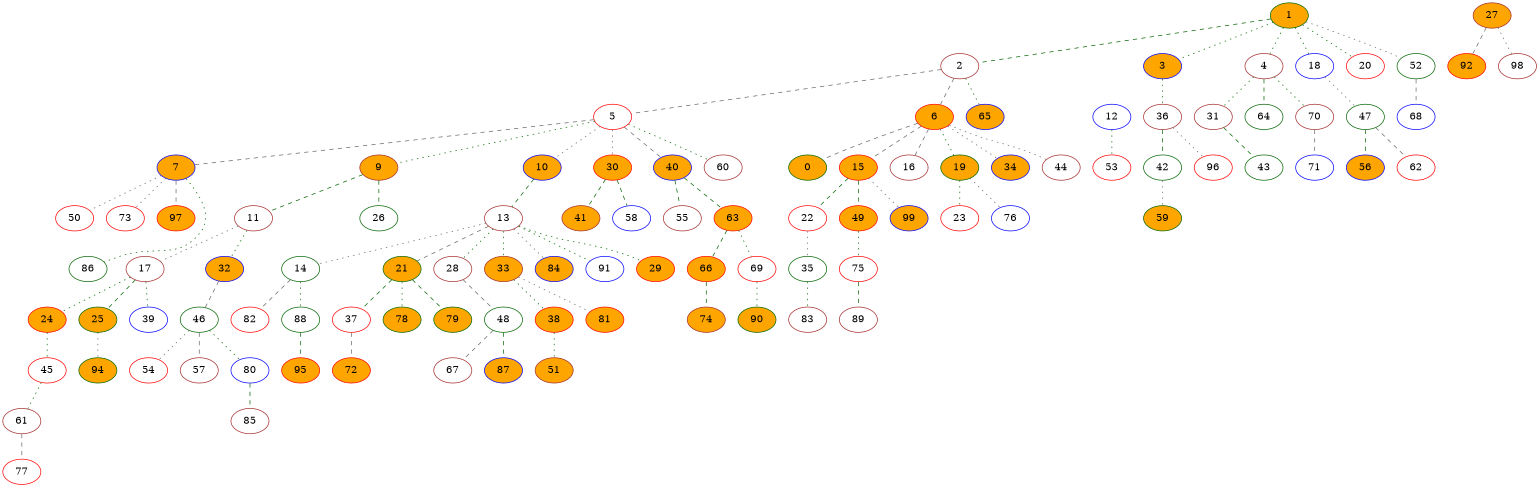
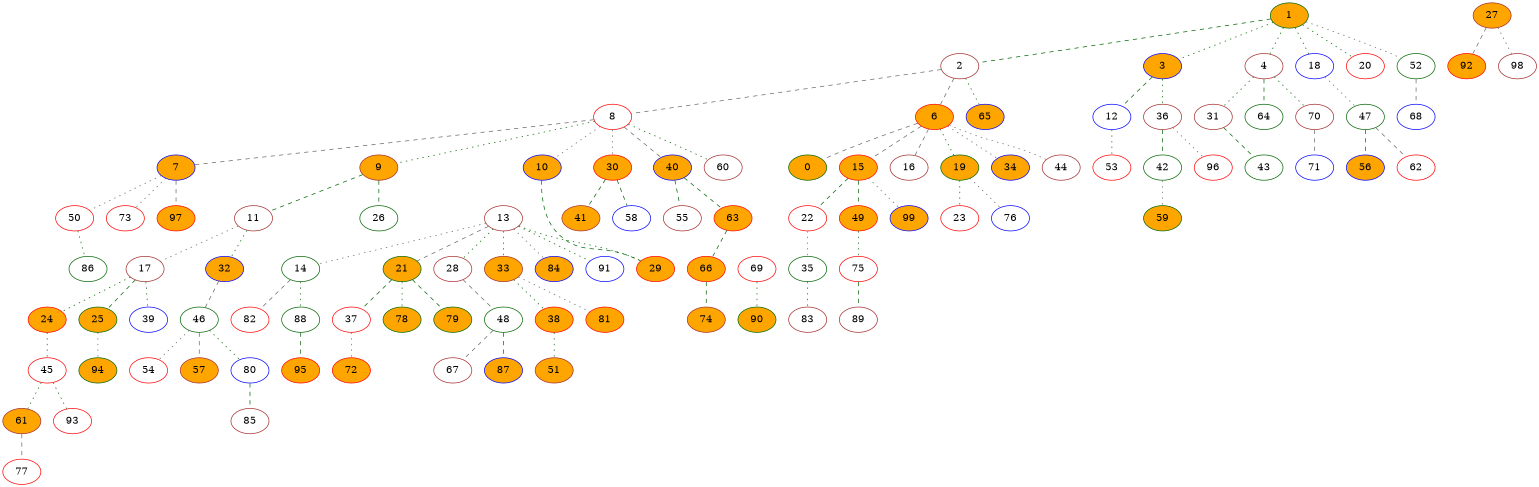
  graph {
    node [color=red fillcolor=white style=filled]
    edge [color=darkgreen style=dotted]
    1 [color=darkgreen fillcolor=orange]
    2 [color=brown]
    3 [color=blue fillcolor=orange]
    4 [color=brown]
    18 [color=blue]
    20
    52 [color=darkgreen]
-   5
+   5 [label=8]
    6 [fillcolor=orange]
    65 [color=blue fillcolor=orange]
    12 [color=blue]
    36 [color=brown]
    31 [color=brown]
    64 [color=darkgreen]
    70 [color=brown]
    47 [color=darkgreen]
    68 [color=blue]
    7 [color=blue fillcolor=orange]
    9 [color=brown fillcolor=orange]
    10 [color=blue fillcolor=orange]
    30 [fillcolor=orange]
    40 [color=blue fillcolor=orange]
    60 [color=brown]
    n24 [color=darkgreen fillcolor=orange label=0]
    15 [fillcolor=orange]
    16 [color=brown]
    19 [color=darkgreen fillcolor=orange]
    34 [color=blue fillcolor=orange]
    44 [color=brown]
    53
    27 [color=brown fillcolor=orange]
    92 [fillcolor=orange]
    98 [color=brown]
    42 [color=darkgreen]
    96
    43 [color=darkgreen]
    71 [color=blue]
    50
    73
    97 [fillcolor=orange]
    11 [color=brown]
    26 [color=darkgreen]
    13 [color=brown]
    41 [color=brown fillcolor=orange]
    58 [color=blue]
    55 [color=brown]
    63 [fillcolor=orange]
    22
    49 [fillcolor=orange]
    99 [color=blue fillcolor=orange]
    23
    76 [color=blue]
    86 [color=darkgreen]
    17 [color=brown]
    32 [color=blue fillcolor=orange]
    14 [color=darkgreen]
    21 [color=darkgreen fillcolor=orange]
    28 [color=brown]
    29 [fillcolor=orange]
    33 [color=brown fillcolor=orange]
    84 [color=blue fillcolor=orange]
    91 [color=blue]
    24 [fillcolor=orange]
    25 [color=darkgreen fillcolor=orange]
    39 [color=blue]
    46 [color=darkgreen]
    82
    88 [color=darkgreen]
    37
    78 [color=darkgreen fillcolor=orange]
    79 [color=darkgreen fillcolor=orange]
    48 [color=darkgreen]
    38 [fillcolor=orange]
    81 [fillcolor=orange]
    95 [fillcolor=orange]
    35 [color=darkgreen]
    75
    45
    94 [color=darkgreen fillcolor=orange]
    56 [color=blue fillcolor=orange]
    62
    72 [fillcolor=orange]
    83 [color=brown]
-   61 [color=brown]
+   61 [color=brown fillcolor=orange]
+   93
    67 [color=brown]
    87 [color=blue fillcolor=orange]
    54
-   57 [color=brown]
+   57 [color=brown fillcolor=orange]
    80 [color=blue]
    51 [color=brown fillcolor=orange]
    59 [color=darkgreen fillcolor=orange]
    66 [fillcolor=orange]
    69
    77
    85 [color=brown]
    89 [color=brown]
    74 [color=brown fillcolor=orange]
    90 [color=darkgreen fillcolor=orange]
    1 -- 2 [style=dashed]
    1 -- 3
    1 -- 4
    1 -- 18
    1 -- 20
    1 -- 52 [color=gray40]
    2 -- 5 [color=gray40 style=dashed]
    2 -- 6 [color=gray40 style=dashed]
    2 -- 65
+   3 -- 12 [style=dashed]
    3 -- 36
    4 -- 31
    4 -- 64 [style=dashed]
    4 -- 70
    18 -- 47 [color=gray40]
    52 -- 68 [color=gray40 style=dashed]
    5 -- 7 [color=gray40 style=dashed]
    5 -- 9
    5 -- 10 [color=gray40]
    5 -- 30 [color=gray40]
    5 -- 40 [color=gray40 style=dashed]
    5 -- 60
    6 -- n24 [color=gray40 style=dashed]
    6 -- 15 [color=gray40 style=dashed]
    6 -- 16 [color=gray40 style=dashed]
    6 -- 19
    6 -- 34 [color=gray40]
    6 -- 44 [color=gray40]
    12 -- 53
    36 -- 42 [style=dashed]
    36 -- 96 [color=gray40]
    31 -- 43 [style=dashed]
    70 -- 71 [color=gray40 style=dashed]
    47 -- 56 [style=dashed]
    47 -- 62 [color=gray40 style=dashed]
    7 -- 50 [color=gray40]
    7 -- 73 [color=gray40]
    7 -- 97 [color=gray40 style=dashed]
    9 -- 11 [style=dashed]
    9 -- 26 [style=dashed]
-   10 -- 13 [style=dashed]
+   10 -- 29 [style=dashed]
    30 -- 41 [style=dashed]
    30 -- 58 [style=dashed]
    40 -- 55 [style=dashed]
    40 -- 63 [style=dashed]
    15 -- 22 [style=dashed]
    15 -- 49 [style=dashed]
    15 -- 99 [color=gray40]
    19 -- 23
    19 -- 76 [color=gray40]
    27 -- 92 [color=gray40 style=dashed]
    27 -- 98 [color=gray40]
    42 -- 59 [color=gray40]
-   7 -- 86
+   50 -- 86
    11 -- 17 [color=gray40]
    11 -- 32
    13 -- 14 [color=gray40]
    13 -- 21 [color=gray40 style=dashed]
    13 -- 28
    13 -- 29
    13 -- 33
    13 -- 84 [color=gray40]
    13 -- 91
    63 -- 66 [style=dashed]
-   63 -- 69
    22 -- 35 [color=gray40]
    49 -- 75
    17 -- 24
    17 -- 25 [style=dashed]
    17 -- 39
    32 -- 46 [color=gray40 style=dashed]
    14 -- 82 [color=gray40 style=dashed]
    14 -- 88
    21 -- 37 [style=dashed]
    21 -- 78
    21 -- 79 [style=dashed]
    28 -- 48 [color=gray40 style=dashed]
    33 -- 38
    33 -- 81 [color=gray40]
    24 -- 45
    25 -- 94 [color=gray40]
    46 -- 54 [color=gray40]
    46 -- 57 [color=gray40 style=dashed]
    46 -- 80
    88 -- 95 [style=dashed]
-   37 -- 72 [color=gray40 style=dashed]
+   37 -- 72 [color=gray40]
    48 -- 67 [color=gray40 style=dashed]
    48 -- 87 [style=dashed]
    38 -- 51
    35 -- 83
    75 -- 89 [style=dashed]
    45 -- 61
+   45 -- 93
    61 -- 77 [color=gray40 style=dashed]
    80 -- 85 [style=dashed]
    66 -- 74 [style=dashed]
    69 -- 90
  }
